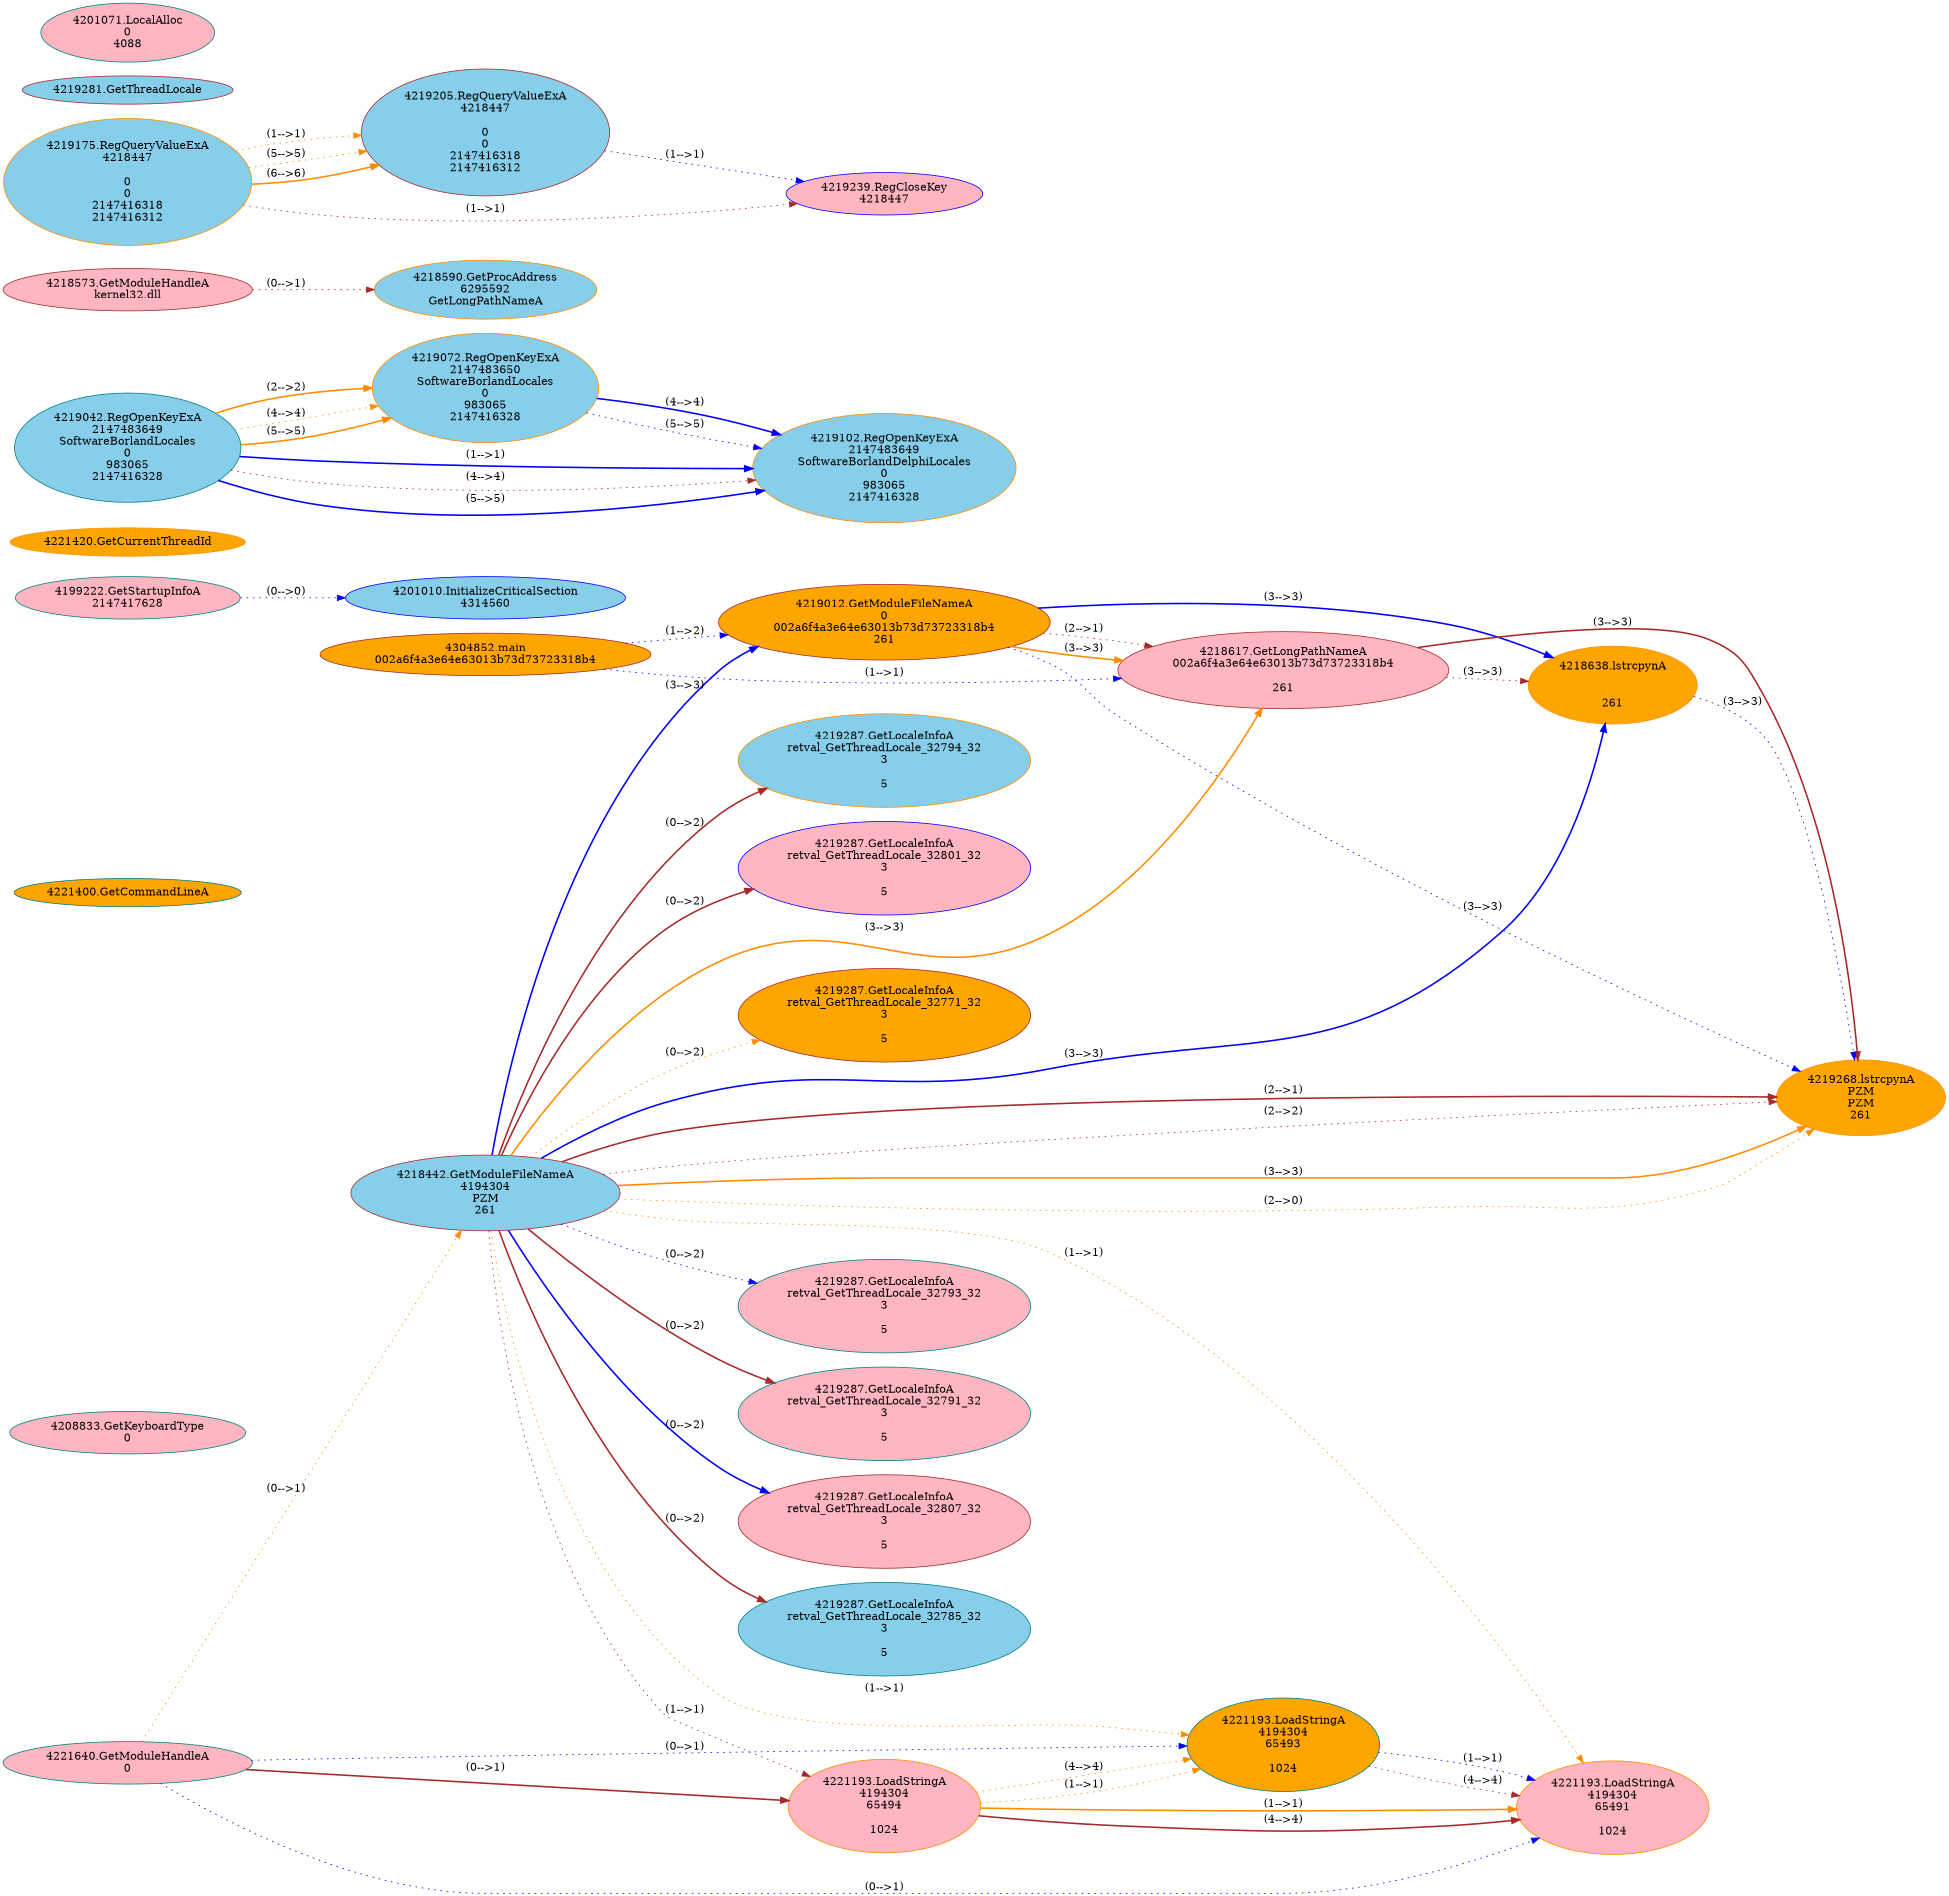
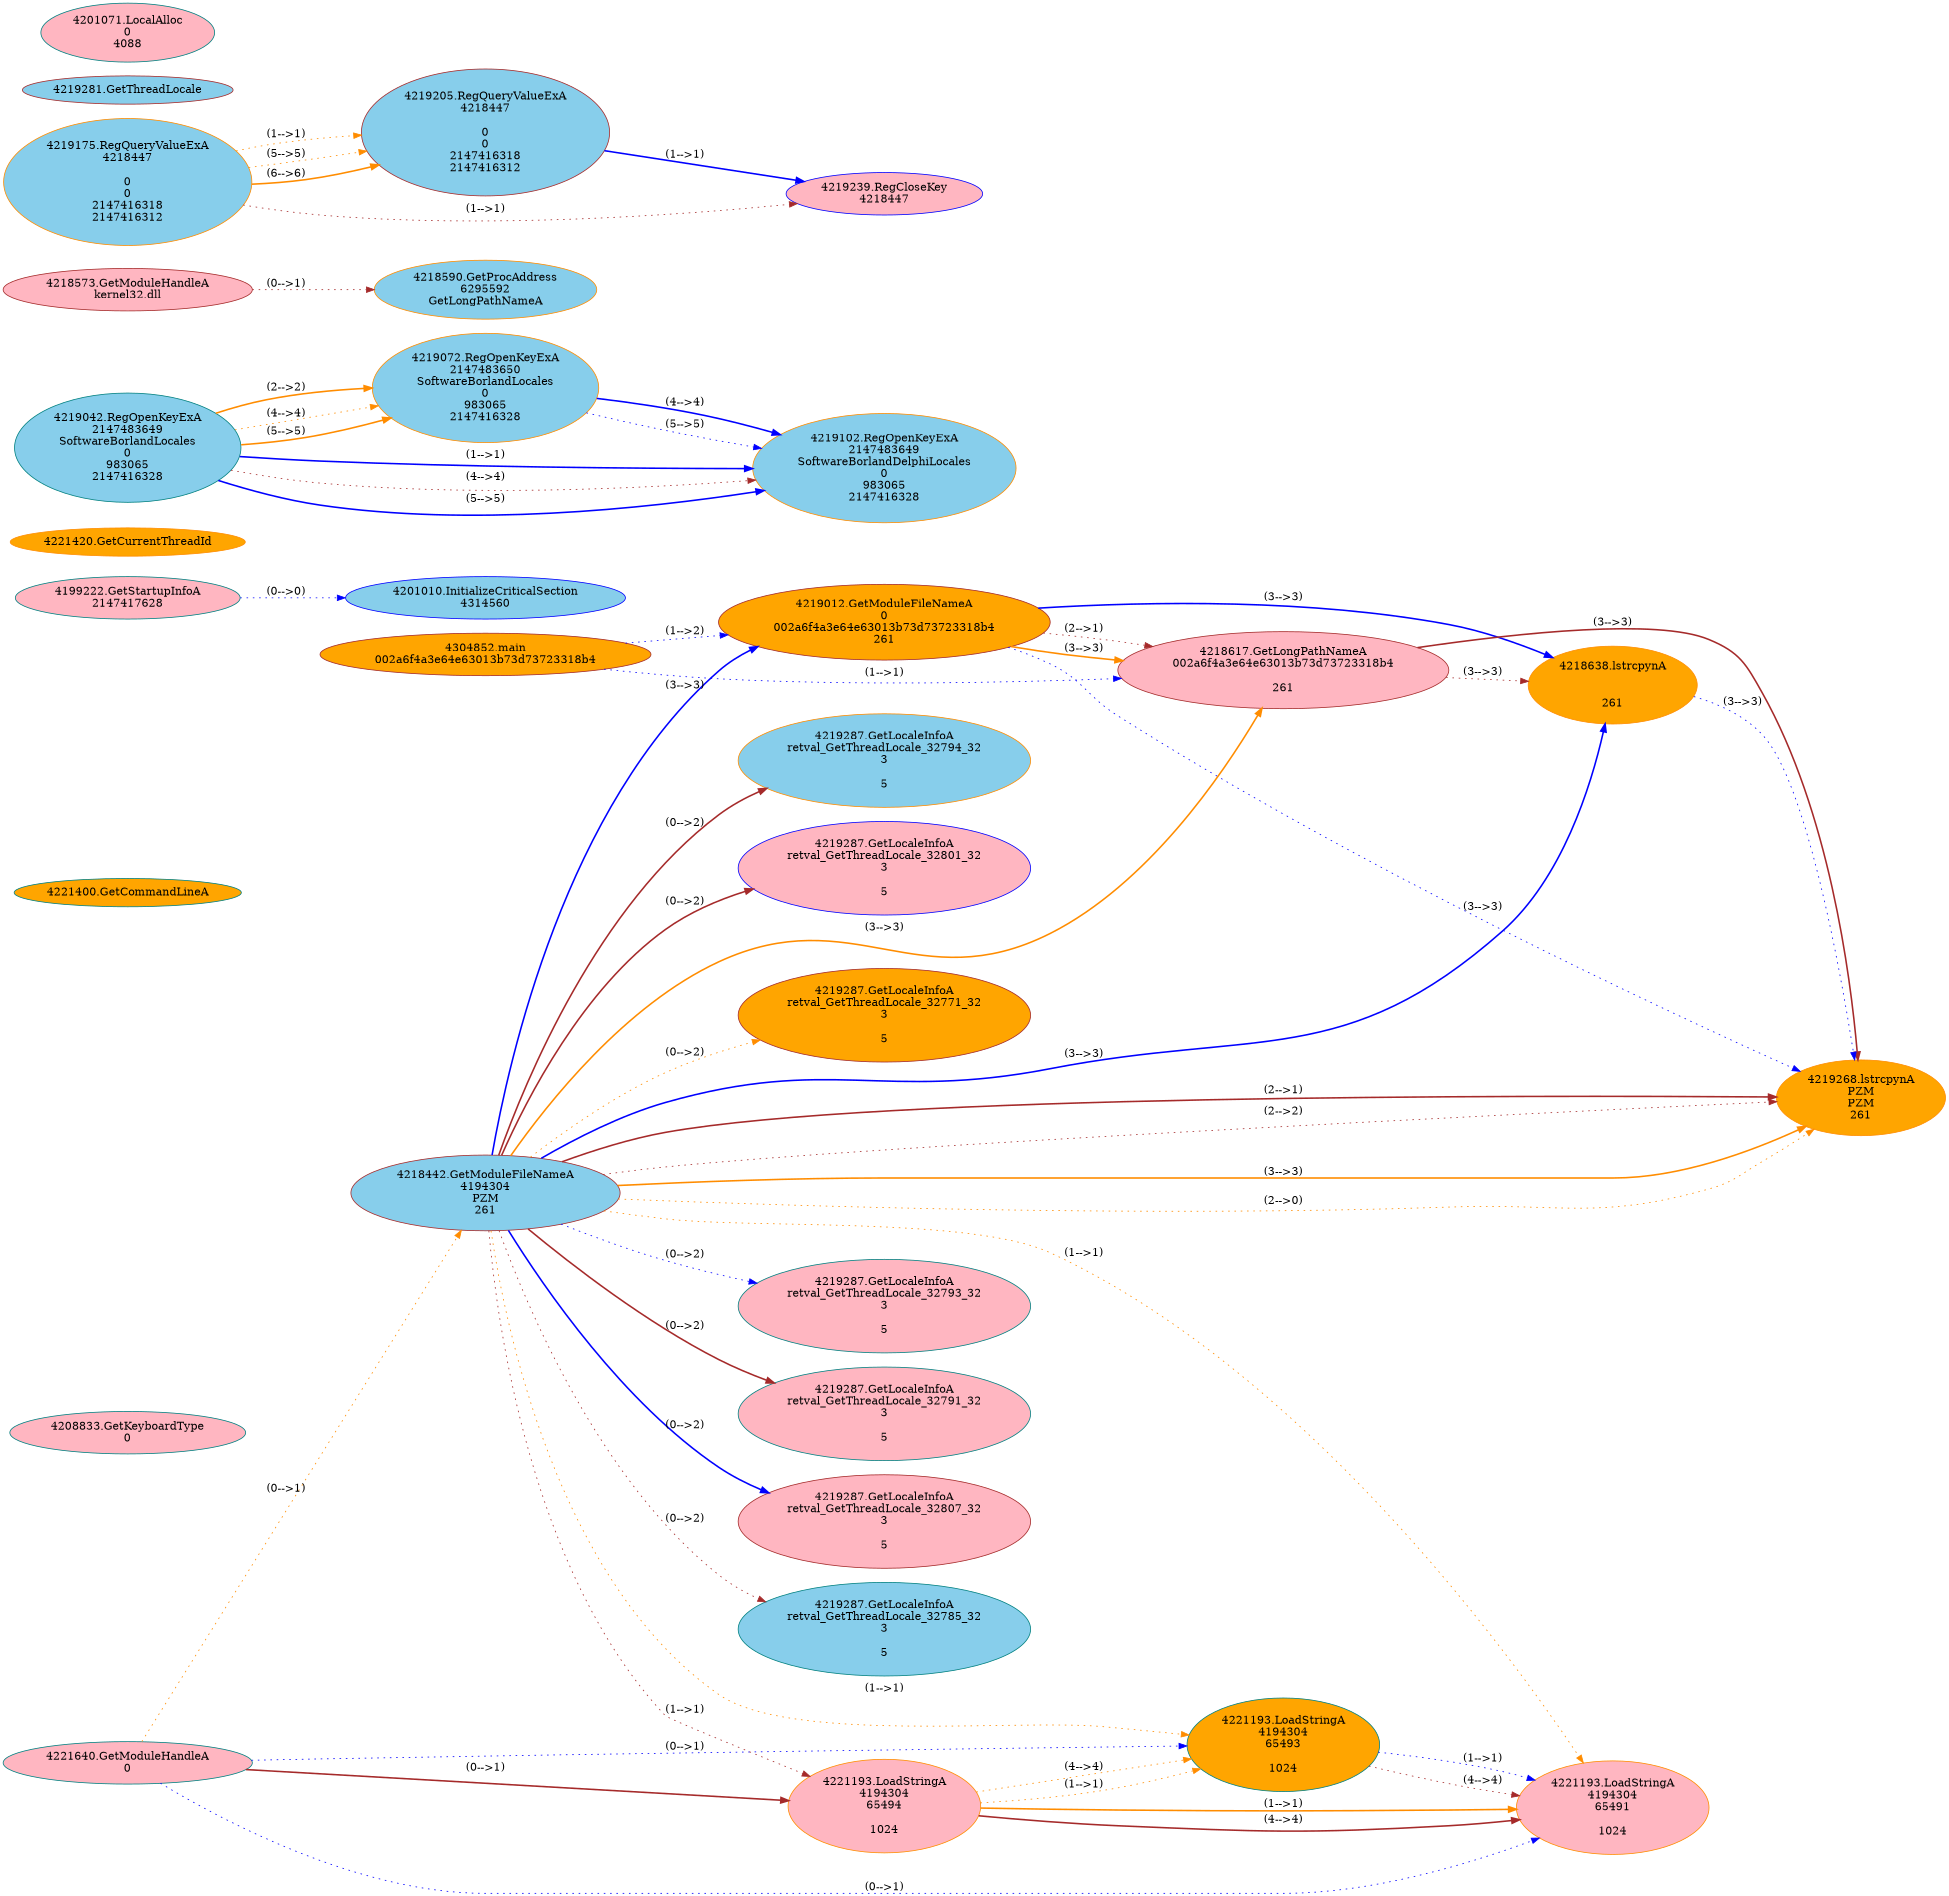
  digraph {
    rankdir=LR
    node [color=darkorange fillcolor=lightpink style=filled]
    edge [color=blue style=dotted]
    n1 [color=brown fillcolor=orange label="4304852.main\n002a6f4a3e64e63013b73d73723318b4"]
    n2 [color=brown fillcolor=orange label="4219012.GetModuleFileNameA\n0\n002a6f4a3e64e63013b73d73723318b4\n261"]
    n3 [color=brown label="4218617.GetLongPathNameA\n002a6f4a3e64e63013b73d73723318b4\n\n261"]
    n4 [fillcolor=orange label="4218638.lstrcpynA\n\n\n261"]
    n5 [fillcolor=orange label="4219268.lstrcpynA\nPZM\nPZM\n261"]
    n6 [color=teal label="4221640.GetModuleHandleA\n0"]
    n7 [color=brown fillcolor=skyblue label="4218442.GetModuleFileNameA\n4194304\nPZM\n261"]
    n8 [label="4221193.LoadStringA\n4194304\n65494\n\n1024"]
    n9 [color=teal fillcolor=orange label="4221193.LoadStringA\n4194304\n65493\n\n1024"]
    n10 [label="4221193.LoadStringA\n4194304\n65491\n\n1024"]
    n11 [color=teal label="4219287.GetLocaleInfoA\nretval_GetThreadLocale_32793_32\n3\n\n5"]
    n12 [color=teal label="4219287.GetLocaleInfoA\nretval_GetThreadLocale_32791_32\n3\n\n5"]
    n13 [color=brown label="4219287.GetLocaleInfoA\nretval_GetThreadLocale_32807_32\n3\n\n5"]
    n14 [color=teal fillcolor=skyblue label="4219287.GetLocaleInfoA\nretval_GetThreadLocale_32785_32\n3\n\n5"]
    n15 [fillcolor=skyblue label="4219287.GetLocaleInfoA\nretval_GetThreadLocale_32794_32\n3\n\n5"]
    n16 [color=blue label="4219287.GetLocaleInfoA\nretval_GetThreadLocale_32801_32\n3\n\n5"]
    n17 [color=brown fillcolor=orange label="4219287.GetLocaleInfoA\nretval_GetThreadLocale_32771_32\n3\n\n5"]
    n18 [color=teal label="4208833.GetKeyboardType\n0"]
    n19 [color=teal fillcolor=orange label="4221400.GetCommandLineA\n"]
    n20 [color=teal label="4199222.GetStartupInfoA\n2147417628"]
    n21 [color=blue fillcolor=skyblue label="4201010.InitializeCriticalSection\n4314560"]
    n22 [fillcolor=orange label="4221420.GetCurrentThreadId\n"]
    n23 [color=teal fillcolor=skyblue label="4219042.RegOpenKeyExA\n2147483649\nSoftware\Borland\Locales\n0\n983065\n2147416328"]
    n24 [fillcolor=skyblue label="4219072.RegOpenKeyExA\n2147483650\nSoftware\Borland\Locales\n0\n983065\n2147416328"]
    n25 [fillcolor=skyblue label="4219102.RegOpenKeyExA\n2147483649\nSoftware\Borland\Delphi\Locales\n0\n983065\n2147416328"]
    n26 [color=brown label="4218573.GetModuleHandleA\nkernel32.dll"]
    n27 [fillcolor=skyblue label="4218590.GetProcAddress\n6295592\nGetLongPathNameA"]
    n28 [fillcolor=skyblue label="4219175.RegQueryValueExA\n4218447\n\n0\n0\n2147416318\n2147416312"]
    n29 [color=brown fillcolor=skyblue label="4219205.RegQueryValueExA\n4218447\n\n0\n0\n2147416318\n2147416312"]
    n30 [color=blue label="4219239.RegCloseKey\n4218447"]
    n31 [color=brown fillcolor=skyblue label="4219281.GetThreadLocale\n"]
    n32 [color=teal label="4201071.LocalAlloc\n0\n4088"]
    n1 -> n2 [label="(1-->2)"]
    n1 -> n3 [label="(1-->1)"]
    n2 -> n3 [color=brown label="(2-->1)"]
    n2 -> n3 [color=darkorange label="(3-->3)" style=bold]
    n2 -> n4 [label="(3-->3)" style=bold]
    n2 -> n5 [label="(3-->3)"]
    n3 -> n4 [color=brown label="(3-->3)"]
    n3 -> n5 [color=brown label="(3-->3)" style=bold]
    n4 -> n5 [label="(3-->3)"]
    n6 -> n7 [color=darkorange label="(0-->1)"]
    n6 -> n8 [color=brown label="(0-->1)" style=bold]
    n6 -> n9 [label="(0-->1)"]
    n6 -> n10 [label="(0-->1)"]
    n7 -> n2 [label="(3-->3)" style=bold]
    n7 -> n3 [color=darkorange label="(3-->3)" style=bold]
    n7 -> n4 [label="(3-->3)" style=bold]
    n7 -> n5 [color=brown label="(2-->1)" style=bold]
    n7 -> n5 [color=brown label="(2-->2)"]
    n7 -> n5 [color=darkorange label="(3-->3)" style=bold]
    n7 -> n5 [color=darkorange label="(2-->0)"]
    n7 -> n8 [color=brown label="(1-->1)"]
    n7 -> n9 [color=darkorange label="(1-->1)"]
    n7 -> n10 [color=darkorange label="(1-->1)"]
    n7 -> n11 [label="(0-->2)"]
    n7 -> n12 [color=brown label="(0-->2)" style=bold]
    n7 -> n13 [label="(0-->2)" style=bold]
-   n7 -> n14 [color=brown label="(0-->2)" style=bold]
+   n7 -> n14 [color=brown label="(0-->2)"]
    n7 -> n15 [color=brown label="(0-->2)" style=bold]
    n7 -> n16 [color=brown label="(0-->2)" style=bold]
    n7 -> n17 [color=darkorange label="(0-->2)"]
    n8 -> n9 [color=darkorange label="(1-->1)"]
    n8 -> n9 [color=darkorange label="(4-->4)"]
    n8 -> n10 [color=darkorange label="(1-->1)" style=bold]
    n8 -> n10 [color=brown label="(4-->4)" style=bold]
    n9 -> n10 [label="(1-->1)"]
    n9 -> n10 [color=brown label="(4-->4)"]
    n20 -> n21 [label="(0-->0)"]
    n23 -> n24 [color=darkorange label="(2-->2)" style=bold]
    n23 -> n24 [color=darkorange label="(4-->4)"]
    n23 -> n24 [color=darkorange label="(5-->5)" style=bold]
    n23 -> n25 [label="(1-->1)" style=bold]
    n23 -> n25 [color=brown label="(4-->4)"]
    n23 -> n25 [label="(5-->5)" style=bold]
    n24 -> n25 [label="(4-->4)" style=bold]
    n24 -> n25 [label="(5-->5)"]
    n26 -> n27 [color=brown label="(0-->1)"]
    n28 -> n29 [color=darkorange label="(1-->1)"]
    n28 -> n29 [color=darkorange label="(5-->5)"]
    n28 -> n29 [color=darkorange label="(6-->6)" style=bold]
    n28 -> n30 [color=brown label="(1-->1)"]
-   n29 -> n30 [label="(1-->1)"]
+   n29 -> n30 [label="(1-->1)" style=bold]
  }
